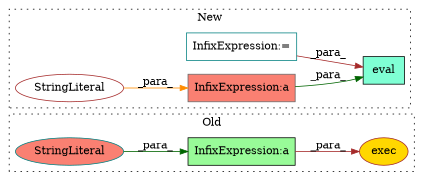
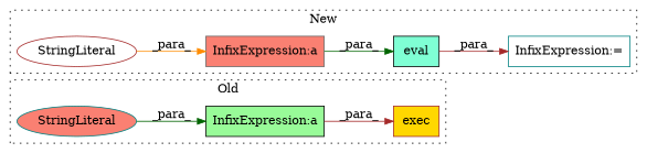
  digraph {
    rankdir=LR
    node [a=32 color=brown fillcolor=salmon l="5,1" shape=box style=filled]
    edge [color=brown]
-   n1 [fillcolor=gold label=exec s="18996,19009" shape=ellipse]
+   n1 [fillcolor=gold label=exec s="18996,19009"]
    n2 [a=27 color=black fillcolor=palegreen l=3 label="InfixExpression:a" s=18774]
    n3 [a=45 color=teal l=24 label=StringLiteral s=18777 shape=ellipse]
    n4 [color=black fillcolor=aquamarine label=eval s="19103,19116"]
    n5 [a=7 color=teal fillcolor=white l=1 label="InfixExpression:=" s=19102]
    n6 [a=27 color=gray40 l=3 label="InfixExpression:a" s=18879]
    n7 [a=45 fillcolor=white l=23 label=StringLiteral s=18856 shape=ellipse]
    subgraph cluster_1 {
      label=Old
      style=dotted
      n1
      n2
      n3
    }
    subgraph cluster_2 {
      label=New
      style=dotted
      n4
      n5
      n6
      n7
    }
    n2 -> n1 [label=_para_]
    n3 -> n2 [color=darkgreen label=_para_]
-   n5 -> n4 [label=_para_]
+   n4 -> n5 [label=_para_]
    n6 -> n4 [color=darkgreen label=_para_]
    n7 -> n6 [color=darkorange label=_para_]
  }
